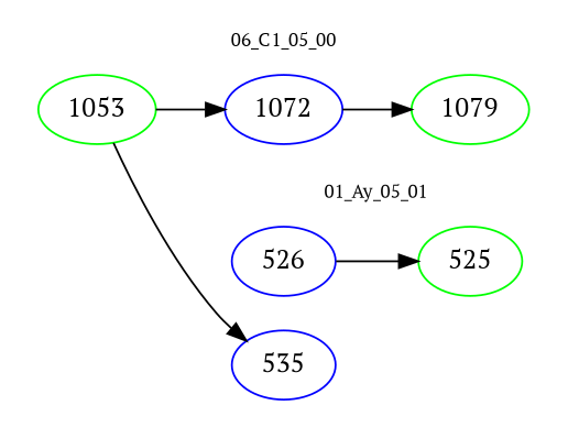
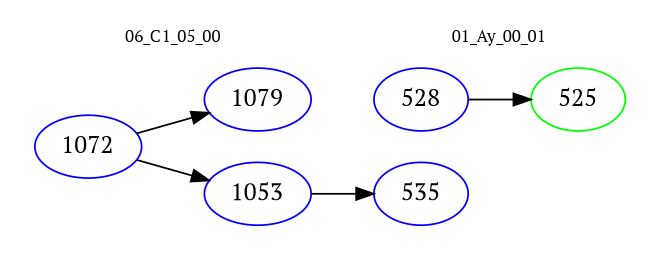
  digraph {
    fontname="PT Serif"
    rankdir=LR
    node [color=blue fontname="PT Serif"]
    edge [color=black fontname="PT Serif"]
-   n1 [label=526]
+   n1 [label=528]
    n2 [color=green label=525]
    n3 [label=535]
    n4 [label=1072]
-   n5 [color=green label=1053]
-   n6 [color=green label=1079]
+   n5 [label=1053]
+   n6 [label=1079]
    subgraph cluster_1 {
      color=white
      fontsize=10
-     label="01_Ay_05_01"
+     label="01_Ay_00_01"
      n1
      n2
      n3
    }
    subgraph cluster_2 {
      color=white
      fontsize=10
      label="06_C1_05_00"
      n4
      n5
      n6
    }
    n1 -> n2
-   n5 -> n4
+   n4 -> n5
    n4 -> n6
    n5 -> n3
  }
